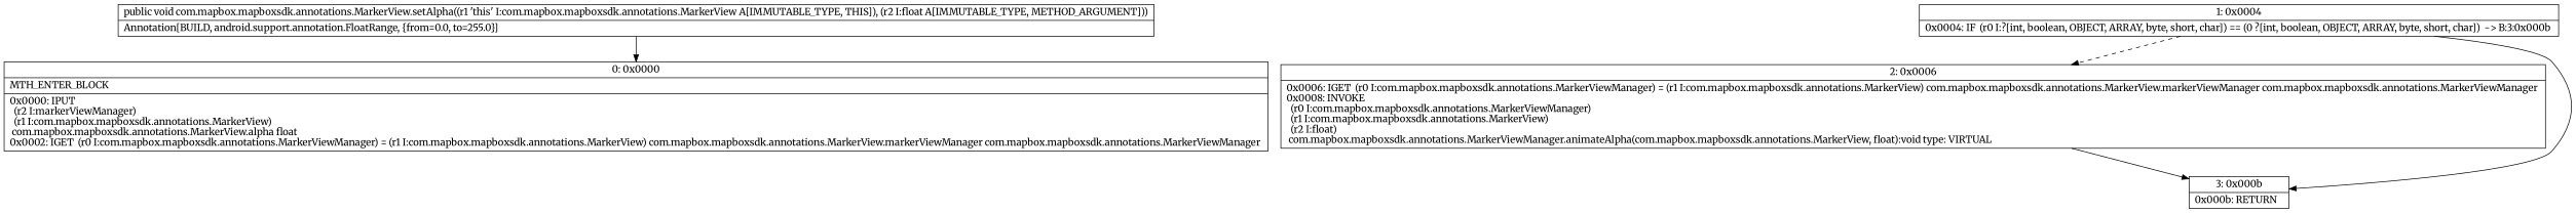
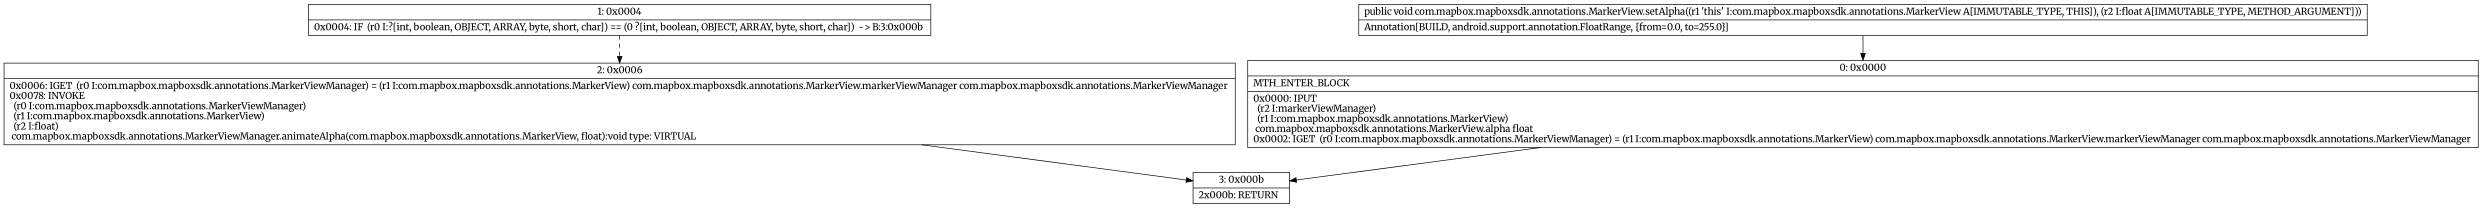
  digraph {
    fontname=Merriweather
    node [fontname=Merriweather shape=record]
    edge [fontname=Merriweather]
    n1 [label="{0\:\ 0x0000|MTH_ENTER_BLOCK\l|0x0000: IPUT  \l  (r2 I:markerViewManager)\l  (r1 I:com.mapbox.mapboxsdk.annotations.MarkerView)\l com.mapbox.mapboxsdk.annotations.MarkerView.alpha float \l0x0002: IGET  (r0 I:com.mapbox.mapboxsdk.annotations.MarkerViewManager) = (r1 I:com.mapbox.mapboxsdk.annotations.MarkerView) com.mapbox.mapboxsdk.annotations.MarkerView.markerViewManager com.mapbox.mapboxsdk.annotations.MarkerViewManager \l}"]
    n2 [label="{1\:\ 0x0004|0x0004: IF  (r0 I:?[int, boolean, OBJECT, ARRAY, byte, short, char]) == (0 ?[int, boolean, OBJECT, ARRAY, byte, short, char])  \-\> B:3:0x000b \l}"]
-   n3 [label="{2\:\ 0x0006|0x0006: IGET  (r0 I:com.mapbox.mapboxsdk.annotations.MarkerViewManager) = (r1 I:com.mapbox.mapboxsdk.annotations.MarkerView) com.mapbox.mapboxsdk.annotations.MarkerView.markerViewManager com.mapbox.mapboxsdk.annotations.MarkerViewManager \l0x0008: INVOKE  \l  (r0 I:com.mapbox.mapboxsdk.annotations.MarkerViewManager)\l  (r1 I:com.mapbox.mapboxsdk.annotations.MarkerView)\l  (r2 I:float)\l com.mapbox.mapboxsdk.annotations.MarkerViewManager.animateAlpha(com.mapbox.mapboxsdk.annotations.MarkerView, float):void type: VIRTUAL \l}"]
-   n4 [label="{3\:\ 0x000b|0x000b: RETURN   \l}"]
+   n3 [label="{2\:\ 0x0006|0x0006: IGET  (r0 I:com.mapbox.mapboxsdk.annotations.MarkerViewManager) = (r1 I:com.mapbox.mapboxsdk.annotations.MarkerView) com.mapbox.mapboxsdk.annotations.MarkerView.markerViewManager com.mapbox.mapboxsdk.annotations.MarkerViewManager \l0x0078: INVOKE  \l  (r0 I:com.mapbox.mapboxsdk.annotations.MarkerViewManager)\l  (r1 I:com.mapbox.mapboxsdk.annotations.MarkerView)\l  (r2 I:float)\l com.mapbox.mapboxsdk.annotations.MarkerViewManager.animateAlpha(com.mapbox.mapboxsdk.annotations.MarkerView, float):void type: VIRTUAL \l}"]
+   n4 [label="{3\:\ 0x000b|2x000b: RETURN   \l}"]
    n5 [label="{public void com.mapbox.mapboxsdk.annotations.MarkerView.setAlpha((r1 'this' I:com.mapbox.mapboxsdk.annotations.MarkerView A[IMMUTABLE_TYPE, THIS]), (r2 I:float A[IMMUTABLE_TYPE, METHOD_ARGUMENT]))  | Annotation[BUILD, android.support.annotation.FloatRange, \{from=0.0, to=255.0\}]\l}"]
    n2 -> n3 [style=dashed]
-   n2 -> n4
+   n1 -> n4
    n3 -> n4
    n5 -> n1
  }
